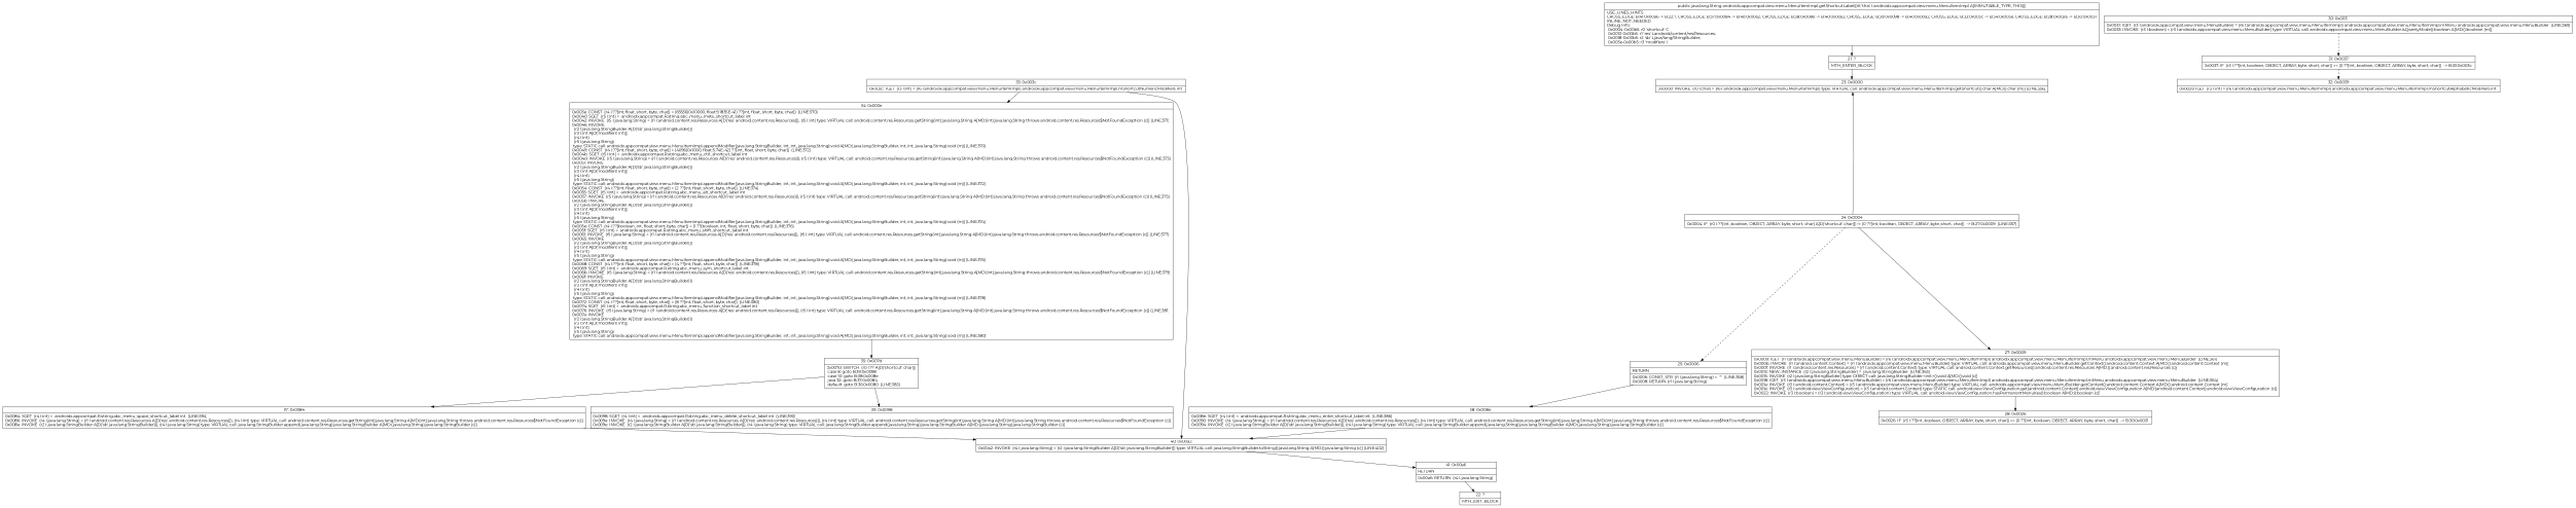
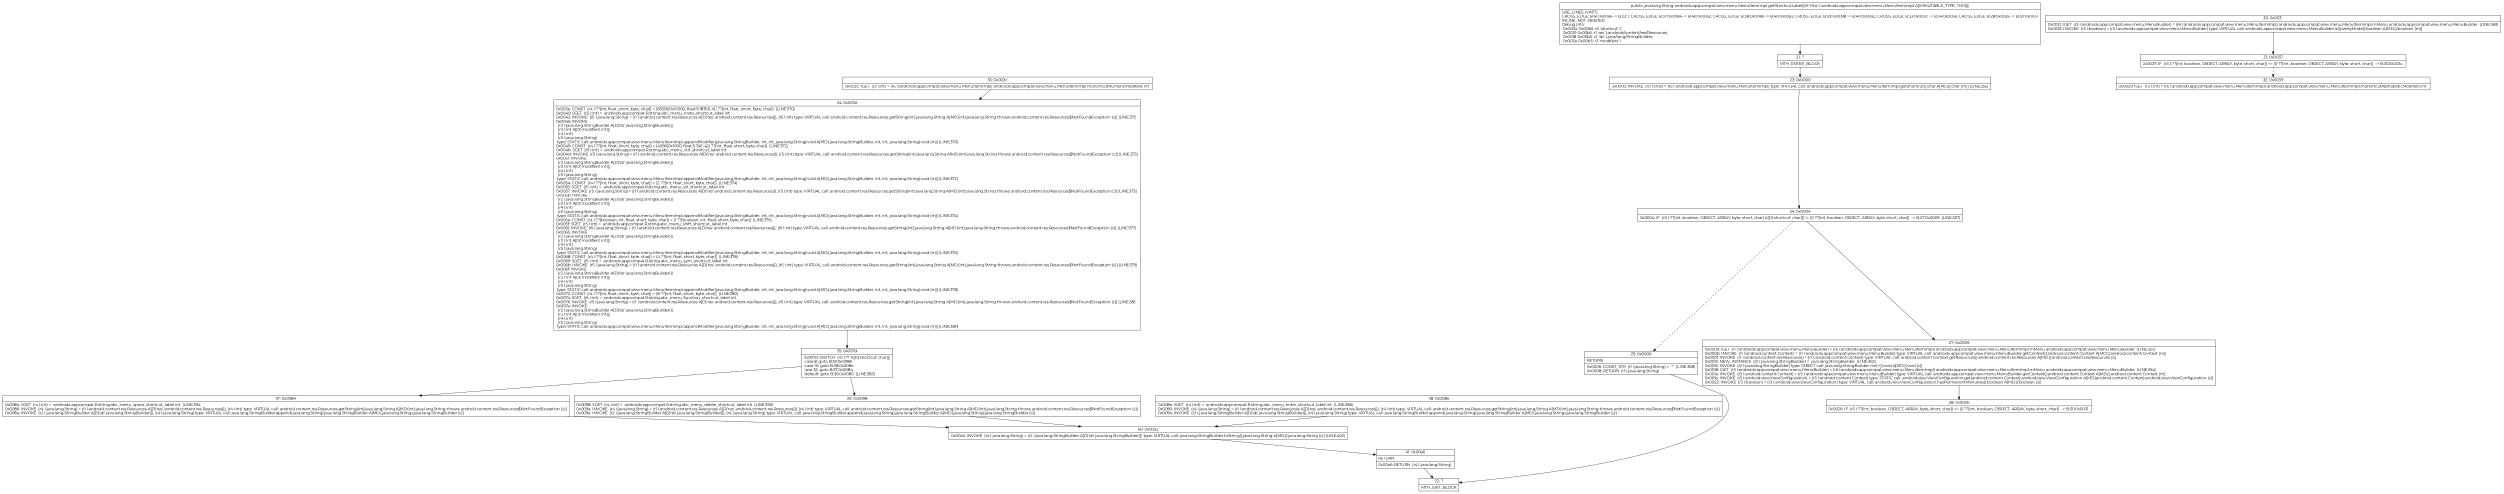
  digraph {
    fontname=Montserrat
    node [fontname=Montserrat shape=record]
    edge [fontname=Montserrat]
    n1 [label="{21\:\ ?|MTH_ENTER_BLOCK\l}"]
    n2 [label="{23\:\ 0x0000|0x0000: INVOKE  (r0 I:char) = (r6 I:androidx.appcompat.view.menu.MenuItemImpl) type: VIRTUAL call: androidx.appcompat.view.menu.MenuItemImpl.getShortcut():char A[MD:():char (m)] (LINE:356)\l}"]
    n3 [label="{24\:\ 0x0004|0x0004: IF  (r0 I:??[int, boolean, OBJECT, ARRAY, byte, short, char] A[D('shortcut' char)]) != (0 ??[int, boolean, OBJECT, ARRAY, byte, short, char])  \-\> B:27:0x0009  (LINE:357)\l}"]
    n4 [label="{25\:\ 0x0006|RETURN\l|0x0006: CONST_STR  (r1 I:java.lang.String) =  \"\"  (LINE:358)\l0x0008: RETURN  (r1 I:java.lang.String) \l}"]
    n5 [label="{27\:\ 0x0009|0x0009: IGET  (r1 I:androidx.appcompat.view.menu.MenuBuilder) = (r6 I:androidx.appcompat.view.menu.MenuItemImpl) androidx.appcompat.view.menu.MenuItemImpl.mMenu androidx.appcompat.view.menu.MenuBuilder  (LINE:361)\l0x000b: INVOKE  (r1 I:android.content.Context) = (r1 I:androidx.appcompat.view.menu.MenuBuilder) type: VIRTUAL call: androidx.appcompat.view.menu.MenuBuilder.getContext():android.content.Context A[MD:():android.content.Context (m)]\l0x000f: INVOKE  (r1 I:android.content.res.Resources) = (r1 I:android.content.Context) type: VIRTUAL call: android.content.Context.getResources():android.content.res.Resources A[MD:():android.content.res.Resources (c)]\l0x0013: NEW_INSTANCE  (r2 I:java.lang.StringBuilder) =  java.lang.StringBuilder  (LINE:363)\l0x0015: INVOKE  (r2 I:java.lang.StringBuilder) type: DIRECT call: java.lang.StringBuilder.\<init\>():void A[MD:():void (c)]\l0x0018: IGET  (r3 I:androidx.appcompat.view.menu.MenuBuilder) = (r6 I:androidx.appcompat.view.menu.MenuItemImpl) androidx.appcompat.view.menu.MenuItemImpl.mMenu androidx.appcompat.view.menu.MenuBuilder  (LINE:364)\l0x001a: INVOKE  (r3 I:android.content.Context) = (r3 I:androidx.appcompat.view.menu.MenuBuilder) type: VIRTUAL call: androidx.appcompat.view.menu.MenuBuilder.getContext():android.content.Context A[MD:():android.content.Context (m)]\l0x001e: INVOKE  (r3 I:android.view.ViewConfiguration) = (r3 I:android.content.Context) type: STATIC call: android.view.ViewConfiguration.get(android.content.Context):android.view.ViewConfiguration A[MD:(android.content.Context):android.view.ViewConfiguration (c)]\l0x0022: INVOKE  (r3 I:boolean) = (r3 I:android.view.ViewConfiguration) type: VIRTUAL call: android.view.ViewConfiguration.hasPermanentMenuKey():boolean A[MD:():boolean (c)]\l}"]
    n6 [label="{22\:\ ?|MTH_EXIT_BLOCK\l}"]
    n7 [label="{28\:\ 0x0026|0x0026: IF  (r3 I:??[int, boolean, OBJECT, ARRAY, byte, short, char]) == (0 ??[int, boolean, OBJECT, ARRAY, byte, short, char])  \-\> B:30:0x0031 \l}"]
    n8 [label="{30\:\ 0x0031|0x0031: IGET  (r3 I:androidx.appcompat.view.menu.MenuBuilder) = (r6 I:androidx.appcompat.view.menu.MenuItemImpl) androidx.appcompat.view.menu.MenuItemImpl.mMenu androidx.appcompat.view.menu.MenuBuilder  (LINE:369)\l0x0033: INVOKE  (r3 I:boolean) = (r3 I:androidx.appcompat.view.menu.MenuBuilder) type: VIRTUAL call: androidx.appcompat.view.menu.MenuBuilder.isQwertyMode():boolean A[MD:():boolean (m)]\l}"]
    n9 [label="{31\:\ 0x0037|0x0037: IF  (r3 I:??[int, boolean, OBJECT, ARRAY, byte, short, char]) == (0 ??[int, boolean, OBJECT, ARRAY, byte, short, char])  \-\> B:33:0x003c \l}"]
    n10 [label="{32\:\ 0x0039|0x0039: IGET  (r3 I:int) = (r6 I:androidx.appcompat.view.menu.MenuItemImpl) androidx.appcompat.view.menu.MenuItemImpl.mShortcutAlphabeticModifiers int \l}"]
    n11 [label="{33\:\ 0x003c|0x003c: IGET  (r3 I:int) = (r6 I:androidx.appcompat.view.menu.MenuItemImpl) androidx.appcompat.view.menu.MenuItemImpl.mShortcutNumericModifiers int \l}"]
    n12 [label="{34\:\ 0x003e|0x003e: CONST  (r4 I:??[int, float, short, byte, char]) = (65536(0x10000, float:9.1835E\-41) ??[int, float, short, byte, char])  (LINE:370)\l0x0040: SGET  (r5 I:int) =  androidx.appcompat.R.string.abc_menu_meta_shortcut_label int \l0x0042: INVOKE  (r5 I:java.lang.String) = (r1 I:android.content.res.Resources A[D('res' android.content.res.Resources)]), (r5 I:int) type: VIRTUAL call: android.content.res.Resources.getString(int):java.lang.String A[MD:(int):java.lang.String throws android.content.res.Resources$NotFoundException (c)] (LINE:371)\l0x0046: INVOKE  \l  (r2 I:java.lang.StringBuilder A[D('sb' java.lang.StringBuilder)])\l  (r3 I:int A[D('modifiers' int)])\l  (r4 I:int)\l  (r5 I:java.lang.String)\l type: STATIC call: androidx.appcompat.view.menu.MenuItemImpl.appendModifier(java.lang.StringBuilder, int, int, java.lang.String):void A[MD:(java.lang.StringBuilder, int, int, java.lang.String):void (m)] (LINE:370)\l0x0049: CONST  (r4 I:??[int, float, short, byte, char]) = (4096(0x1000, float:5.74E\-42) ??[int, float, short, byte, char])  (LINE:372)\l0x004b: SGET  (r5 I:int) =  androidx.appcompat.R.string.abc_menu_ctrl_shortcut_label int \l0x004d: INVOKE  (r5 I:java.lang.String) = (r1 I:android.content.res.Resources A[D('res' android.content.res.Resources)]), (r5 I:int) type: VIRTUAL call: android.content.res.Resources.getString(int):java.lang.String A[MD:(int):java.lang.String throws android.content.res.Resources$NotFoundException (c)] (LINE:373)\l0x0051: INVOKE  \l  (r2 I:java.lang.StringBuilder A[D('sb' java.lang.StringBuilder)])\l  (r3 I:int A[D('modifiers' int)])\l  (r4 I:int)\l  (r5 I:java.lang.String)\l type: STATIC call: androidx.appcompat.view.menu.MenuItemImpl.appendModifier(java.lang.StringBuilder, int, int, java.lang.String):void A[MD:(java.lang.StringBuilder, int, int, java.lang.String):void (m)] (LINE:372)\l0x0054: CONST  (r4 I:??[int, float, short, byte, char]) = (2 ??[int, float, short, byte, char])  (LINE:374)\l0x0055: SGET  (r5 I:int) =  androidx.appcompat.R.string.abc_menu_alt_shortcut_label int \l0x0057: INVOKE  (r5 I:java.lang.String) = (r1 I:android.content.res.Resources A[D('res' android.content.res.Resources)]), (r5 I:int) type: VIRTUAL call: android.content.res.Resources.getString(int):java.lang.String A[MD:(int):java.lang.String throws android.content.res.Resources$NotFoundException (c)] (LINE:375)\l0x005b: INVOKE  \l  (r2 I:java.lang.StringBuilder A[D('sb' java.lang.StringBuilder)])\l  (r3 I:int A[D('modifiers' int)])\l  (r4 I:int)\l  (r5 I:java.lang.String)\l type: STATIC call: androidx.appcompat.view.menu.MenuItemImpl.appendModifier(java.lang.StringBuilder, int, int, java.lang.String):void A[MD:(java.lang.StringBuilder, int, int, java.lang.String):void (m)] (LINE:374)\l0x005e: CONST  (r4 I:??[boolean, int, float, short, byte, char]) = (1 ??[boolean, int, float, short, byte, char])  (LINE:376)\l0x005f: SGET  (r5 I:int) =  androidx.appcompat.R.string.abc_menu_shift_shortcut_label int \l0x0061: INVOKE  (r5 I:java.lang.String) = (r1 I:android.content.res.Resources A[D('res' android.content.res.Resources)]), (r5 I:int) type: VIRTUAL call: android.content.res.Resources.getString(int):java.lang.String A[MD:(int):java.lang.String throws android.content.res.Resources$NotFoundException (c)] (LINE:377)\l0x0065: INVOKE  \l  (r2 I:java.lang.StringBuilder A[D('sb' java.lang.StringBuilder)])\l  (r3 I:int A[D('modifiers' int)])\l  (r4 I:int)\l  (r5 I:java.lang.String)\l type: STATIC call: androidx.appcompat.view.menu.MenuItemImpl.appendModifier(java.lang.StringBuilder, int, int, java.lang.String):void A[MD:(java.lang.StringBuilder, int, int, java.lang.String):void (m)] (LINE:376)\l0x0068: CONST  (r4 I:??[int, float, short, byte, char]) = (4 ??[int, float, short, byte, char])  (LINE:378)\l0x0069: SGET  (r5 I:int) =  androidx.appcompat.R.string.abc_menu_sym_shortcut_label int \l0x006b: INVOKE  (r5 I:java.lang.String) = (r1 I:android.content.res.Resources A[D('res' android.content.res.Resources)]), (r5 I:int) type: VIRTUAL call: android.content.res.Resources.getString(int):java.lang.String A[MD:(int):java.lang.String throws android.content.res.Resources$NotFoundException (c)] (LINE:379)\l0x006f: INVOKE  \l  (r2 I:java.lang.StringBuilder A[D('sb' java.lang.StringBuilder)])\l  (r3 I:int A[D('modifiers' int)])\l  (r4 I:int)\l  (r5 I:java.lang.String)\l type: STATIC call: androidx.appcompat.view.menu.MenuItemImpl.appendModifier(java.lang.StringBuilder, int, int, java.lang.String):void A[MD:(java.lang.StringBuilder, int, int, java.lang.String):void (m)] (LINE:378)\l0x0072: CONST  (r4 I:??[int, float, short, byte, char]) = (8 ??[int, float, short, byte, char])  (LINE:380)\l0x0074: SGET  (r5 I:int) =  androidx.appcompat.R.string.abc_menu_function_shortcut_label int \l0x0076: INVOKE  (r5 I:java.lang.String) = (r1 I:android.content.res.Resources A[D('res' android.content.res.Resources)]), (r5 I:int) type: VIRTUAL call: android.content.res.Resources.getString(int):java.lang.String A[MD:(int):java.lang.String throws android.content.res.Resources$NotFoundException (c)] (LINE:381)\l0x007a: INVOKE  \l  (r2 I:java.lang.StringBuilder A[D('sb' java.lang.StringBuilder)])\l  (r3 I:int A[D('modifiers' int)])\l  (r4 I:int)\l  (r5 I:java.lang.String)\l type: STATIC call: androidx.appcompat.view.menu.MenuItemImpl.appendModifier(java.lang.StringBuilder, int, int, java.lang.String):void A[MD:(java.lang.StringBuilder, int, int, java.lang.String):void (m)] (LINE:380)\l}"]
    n13 [label="{35\:\ 0x007d|0x007d: SWITCH  (r0 I:?? A[D('shortcut' char)])\l case 8: goto B:39:0x0098\l case 10: goto B:38:0x008e\l java 32: goto B:37:0x0084\l default: goto B:36:0x0080  (LINE:383)\l}"]
    n14 [label="{37\:\ 0x0084|0x0084: SGET  (r4 I:int) =  androidx.appcompat.R.string.abc_menu_space_shortcut_label int  (LINE:394)\l0x0086: INVOKE  (r4 I:java.lang.String) = (r1 I:android.content.res.Resources A[D('res' android.content.res.Resources)]), (r4 I:int) type: VIRTUAL call: android.content.res.Resources.getString(int):java.lang.String A[MD:(int):java.lang.String throws android.content.res.Resources$NotFoundException (c)]\l0x008a: INVOKE  (r2 I:java.lang.StringBuilder A[D('sb' java.lang.StringBuilder)]), (r4 I:java.lang.String) type: VIRTUAL call: java.lang.StringBuilder.append(java.lang.String):java.lang.StringBuilder A[MD:(java.lang.String):java.lang.StringBuilder (c)]\l}"]
    n15 [label="{39\:\ 0x0098|0x0098: SGET  (r4 I:int) =  androidx.appcompat.R.string.abc_menu_delete_shortcut_label int  (LINE:390)\l0x009a: INVOKE  (r4 I:java.lang.String) = (r1 I:android.content.res.Resources A[D('res' android.content.res.Resources)]), (r4 I:int) type: VIRTUAL call: android.content.res.Resources.getString(int):java.lang.String A[MD:(int):java.lang.String throws android.content.res.Resources$NotFoundException (c)]\l0x009e: INVOKE  (r2 I:java.lang.StringBuilder A[D('sb' java.lang.StringBuilder)]), (r4 I:java.lang.String) type: VIRTUAL call: java.lang.StringBuilder.append(java.lang.String):java.lang.StringBuilder A[MD:(java.lang.String):java.lang.StringBuilder (c)]\l}"]
    n16 [label="{40\:\ 0x00a2|0x00a2: INVOKE  (r4 I:java.lang.String) = (r2 I:java.lang.StringBuilder A[D('sb' java.lang.StringBuilder)]) type: VIRTUAL call: java.lang.StringBuilder.toString():java.lang.String A[MD:():java.lang.String (c)] (LINE:402)\l}"]
    n17 [label="{38\:\ 0x008e|0x008e: SGET  (r4 I:int) =  androidx.appcompat.R.string.abc_menu_enter_shortcut_label int  (LINE:386)\l0x0090: INVOKE  (r4 I:java.lang.String) = (r1 I:android.content.res.Resources A[D('res' android.content.res.Resources)]), (r4 I:int) type: VIRTUAL call: android.content.res.Resources.getString(int):java.lang.String A[MD:(int):java.lang.String throws android.content.res.Resources$NotFoundException (c)]\l0x0094: INVOKE  (r2 I:java.lang.StringBuilder A[D('sb' java.lang.StringBuilder)]), (r4 I:java.lang.String) type: VIRTUAL call: java.lang.StringBuilder.append(java.lang.String):java.lang.StringBuilder A[MD:(java.lang.String):java.lang.StringBuilder (c)]\l}"]
    n18 [label="{41\:\ 0x00a6|RETURN\l|0x00a6: RETURN  (r4 I:java.lang.String) \l}"]
    n19 [label="{public java.lang.String androidx.appcompat.view.menu.MenuItemImpl.getShortcutLabel((r6 'this' I:androidx.appcompat.view.menu.MenuItemImpl A[IMMUTABLE_TYPE, THIS]))  | USE_LINES_HINTS\lCROSS_EDGE: B:41:0x00a6 \-\> B:22:?, CROSS_EDGE: B:37:0x0084 \-\> B:40:0x00a2, CROSS_EDGE: B:38:0x008e \-\> B:40:0x00a2, CROSS_EDGE: B:39:0x0098 \-\> B:40:0x00a2, CROSS_EDGE: B:33:0x003c \-\> B:34:0x003e, CROSS_EDGE: B:28:0x0026 \-\> B:30:0x0031\lINLINE_NOT_NEEDED\lDebug Info:\l  0x0004\-0x00b5: r0 'shortcut' C\l  0x0013\-0x00b5: r1 'res' Landroid\/content\/res\/Resources;\l  0x0018\-0x00b5: r2 'sb' Ljava\/lang\/StringBuilder;\l  0x003e\-0x00b5: r3 'modifiers' I\l}"]
    n1 -> n2
-   n3 -> n2
+   n2 -> n3
    n3 -> n4 [style=dashed]
    n3 -> n5
-   n4 -> n17
+   n4 -> n6
    n5 -> n7
-   n8 -> n9 [style=dashed]
+   n8 -> n9
    n9 -> n10 [style=dashed]
    n11 -> n12
    n12 -> n13
    n13 -> n14
    n13 -> n15
    n14 -> n16
-   n11 -> n16
+   n15 -> n16
    n16 -> n18
    n17 -> n16
    n18 -> n6
    n19 -> n1
  }
